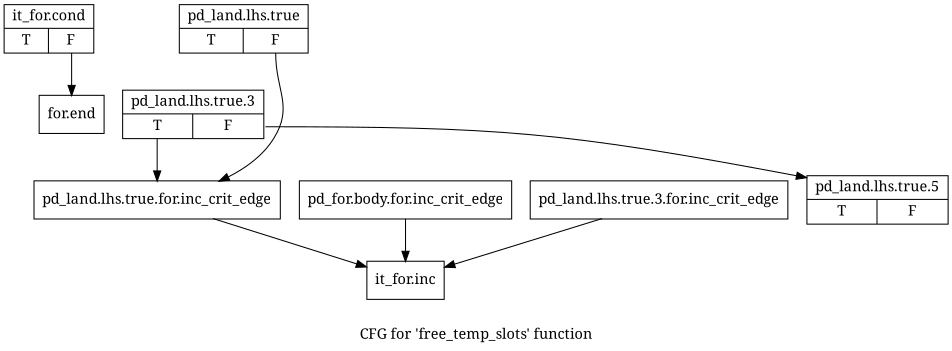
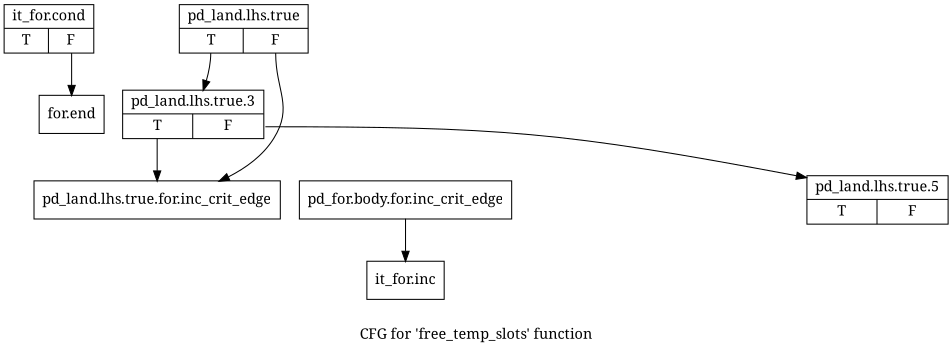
  digraph {
    fontname="Noto Serif"
    label="CFG for 'free_temp_slots' function"
    node [fontname="Noto Serif" shape=record]
    edge [fontname="Noto Serif"]
    n1 [label="{it_for.cond|{<s0>T|<s1>F}}"]
    n2 [label="{for.end}"]
    n3 [label="{pd_land.lhs.true|{<s0>T|<s1>F}}"]
    n4 [label="{pd_land.lhs.true.3|{<s0>T|<s1>F}}"]
    n5 [label="{pd_land.lhs.true.for.inc_crit_edge}"]
    n6 [label="{pd_for.body.for.inc_crit_edge}"]
    n7 [label="{it_for.inc}"]
    n8 [label="{pd_land.lhs.true.5|{<s0>T|<s1>F}}"]
-   n9 [label="{pd_land.lhs.true.3.for.inc_crit_edge}"]
    n1 -> n2 [tailport=s1]
+   n3 -> n4 [tailport=s0]
    n3 -> n5 [tailport=s1]
    n4 -> n5 [tailport=s0]
    n4 -> n8 [tailport=s1]
-   n5 -> n7
    n6 -> n7
-   n9 -> n7
  }
